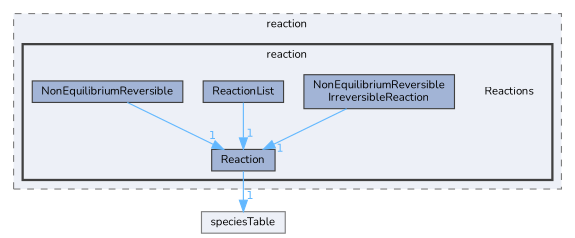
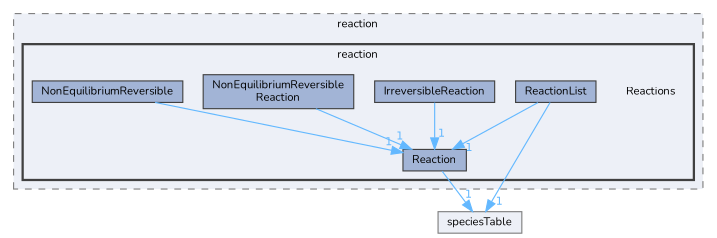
  digraph {
    compound=true
    fontname=Nunito
    node [fontname=Nunito fontsize=10 shape=box color=grey25 fillcolor="#a2b4d6" style=filled]
    edge [color=steelblue1 fontcolor=steelblue1 fontname=Nunito fontsize=10 headlabel=1 labeldistance=1.5 labelfontname=Helvetica labelfontsize=10]
    n1 [height=0.2 label=Reactions shape=plaintext width=0.4 color="" fillcolor="" style=""]
-   n3 [height=0.2 label="NonEquilibriumReversible\lIrreversibleReaction" width=0.4]
+   n2 [height=0.2 label=IrreversibleReaction width=0.4]
+   n3 [height=0.2 label="NonEquilibriumReversible\lReaction" width=0.4]
    n4 [height=0.2 label=Reaction width=0.4]
    n5 [height=0.2 label=ReactionList width=0.4]
    n6 [height=0.2 label=NonEquilibriumReversible width=0.4]
    n7 [color=grey50 fillcolor="#edf0f7" height=0.2 label=speciesTable width=0.4]
    subgraph cluster_1 {
      bgcolor="#edf0f7"
      fontsize=10
      label=reaction
      pencolor=grey50
      style="filled,dashed"
      subgraph cluster_2 {
        bgcolor="#edf0f7"
        fontsize=10
        label=reaction
        pencolor=grey25
        style="filled,bold"
        n1
+       n2
        n3
        n4
        n5
        n6
      }
    }
+   n2 -> n4
    n3 -> n4
    n4 -> n7
    n5 -> n4
+   n5 -> n7
    n6 -> n4
  }
